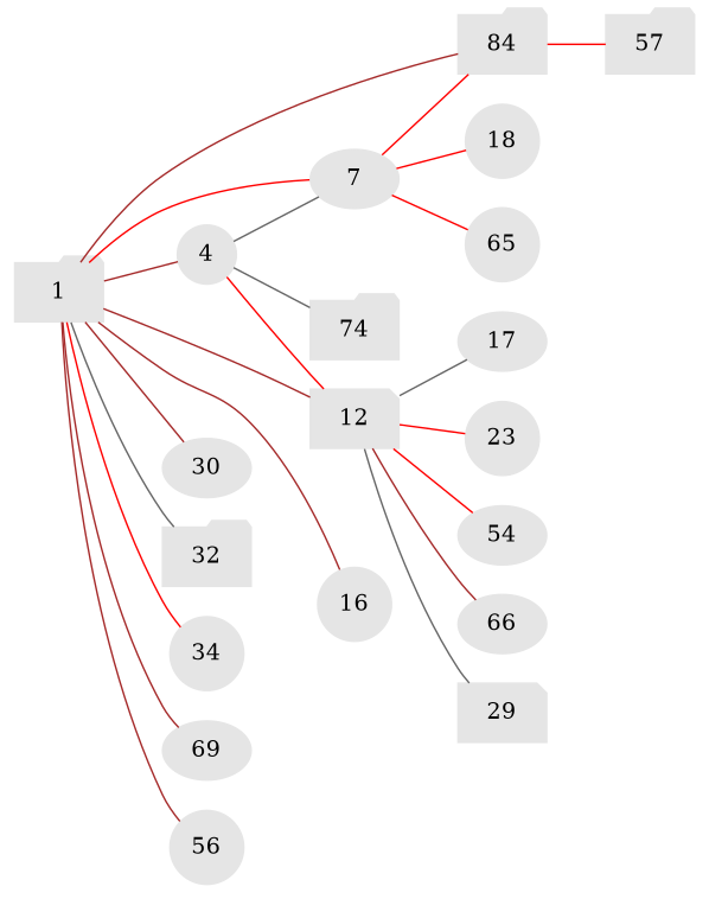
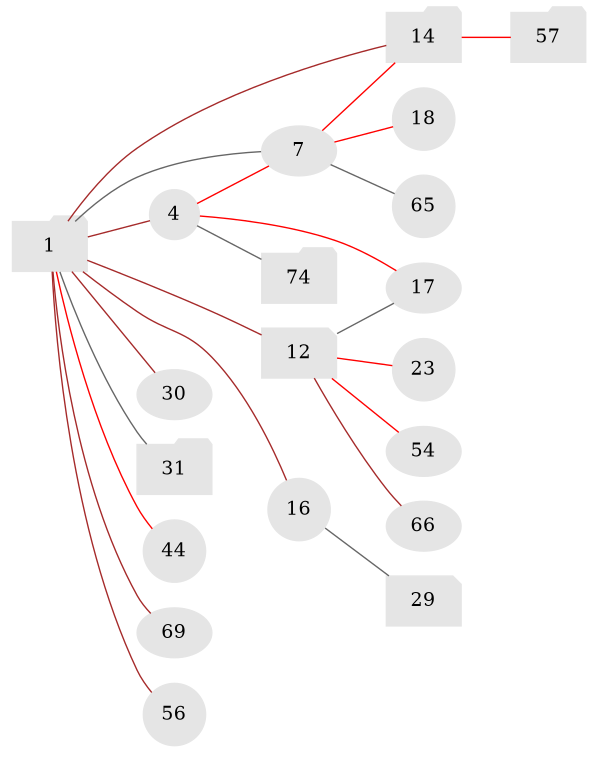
  graph {
    rankdir=LR
    node [color=gray90 shape=circle style=filled]
    edge [color=brown]
    1 [shape=folder super="+32+10+46+25+2"]
    4 [super="+47+40+61+26+38"]
    7 [shape=ellipse super="+41+19+8"]
    12 [shape=note]
-   14 [shape=folder super="+15+20+42+33" label=84]
+   14 [shape=folder super="+15+20+42+33"]
    16 [super="+28+63"]
    30 [shape=ellipse super="+45"]
-   31 [shape=folder label=32]
-   34
+   31 [shape=folder]
+   34 [label=44]
    n10 [label=69 shape=ellipse]
    56
    n12 [label=74 shape=folder super="+51"]
    18
    65
    17 [shape=ellipse]
    23
    29 [shape=note super="+50"]
    54 [shape=ellipse]
    66 [shape=ellipse]
    57 [shape=folder]
    1 -- 4 [weight=2]
-   1 -- 7 [color=red weight=4]
+   1 -- 7 [color=gray40 weight=4]
    1 -- 12 [weight=4]
    1 -- 14 [weight=4]
    1 -- 16
    1 -- 30
    1 -- 31 [color=gray40]
    1 -- 34 [color=red]
    1 -- n10
    1 -- 56
-   4 -- 7 [color=gray40]
-   4 -- 12 [color=red]
+   4 -- 7 [color=red]
+   4 -- 17 [color=red]
    4 -- n12 [color=gray40]
    7 -- 14 [color=red]
    7 -- 18 [color=red]
-   7 -- 65 [color=red]
+   7 -- 65 [color=gray40]
    12 -- 17 [color=gray40]
    12 -- 23 [color=red]
-   12 -- 29 [color=gray40]
+   16 -- 29 [color=gray40]
    12 -- 54 [color=red]
    12 -- 66
    14 -- 57 [color=red]
  }
